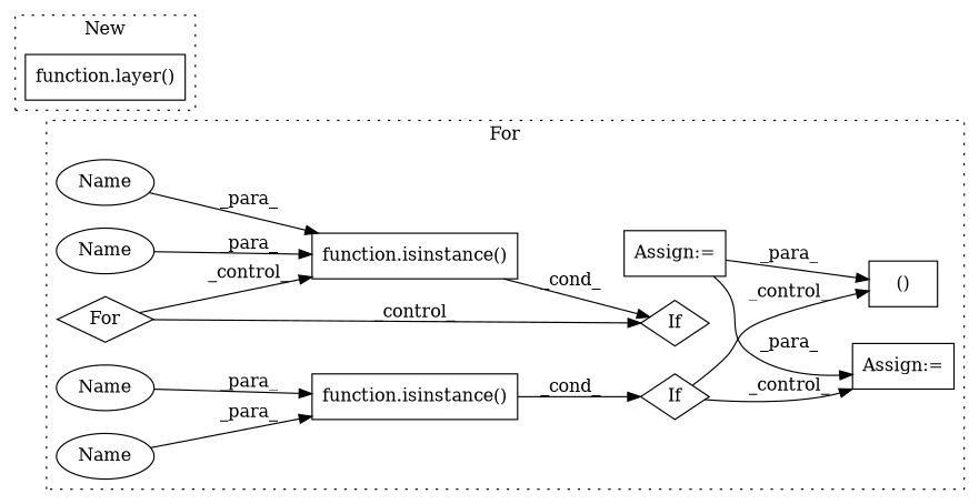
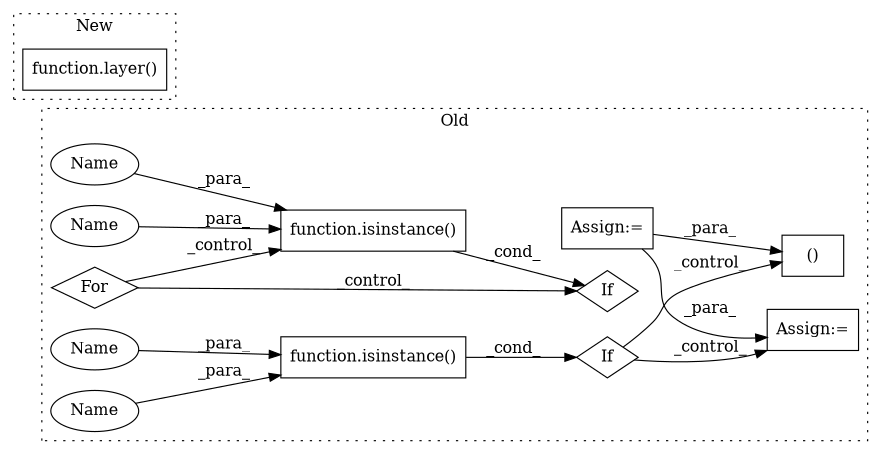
  digraph {
    rankdir=LR
    node [a=87 l=3 shape=box]
    n1 [a=75 l="11,1" label="function.isinstance()" s="9950,9986"]
    n2 [a=96 label=If s=9947 shape=diamond]
    n3 [a=68 label="Assign:=" s=10089]
    n4 [a=54 l=13 label="()" s=10027]
    n5 [a=75 l="11,1" label="function.isinstance()" s="9785,9821"]
    n6 [a=96 label=If s=9782 shape=diamond]
    n7 [a=107 l="4,14" label=For s="9747,9768" shape=diamond]
    n8 [a=68 label="Assign:=" s=9698]
    n9 [l=5 label=Name s=9796 shape=ellipse]
    n10 [l=18 label=Name s=9803 shape=ellipse]
    n11 [l=18 label=Name s=9968 shape=ellipse]
    n12 [l=5 label=Name s=9961 shape=ellipse]
    n13 [a=75 l="6,1" label="function.layer()" s="8630,8650"]
    subgraph cluster_1 {
-     label=For
+     label=Old
      style=dotted
      n1
      n2
      n3
      n4
      n5
      n6
      n7
      n8
      n9
      n10
      n11
      n12
    }
    subgraph cluster_2 {
      label=New
      style=dotted
      n13
    }
    n1 -> n2 [label=_cond_]
    n2 -> n3 [label=_control_]
    n2 -> n4 [label=_control_]
    n5 -> n6 [label=_cond_]
    n7 -> n5 [label=_control_]
    n7 -> n6 [label=_control_]
    n8 -> n3 [label=_para_]
    n8 -> n4 [label=_para_]
    n9 -> n5 [label=_para_]
    n10 -> n5 [label=_para_]
    n11 -> n1 [label=_para_]
    n12 -> n1 [label=_para_]
  }
